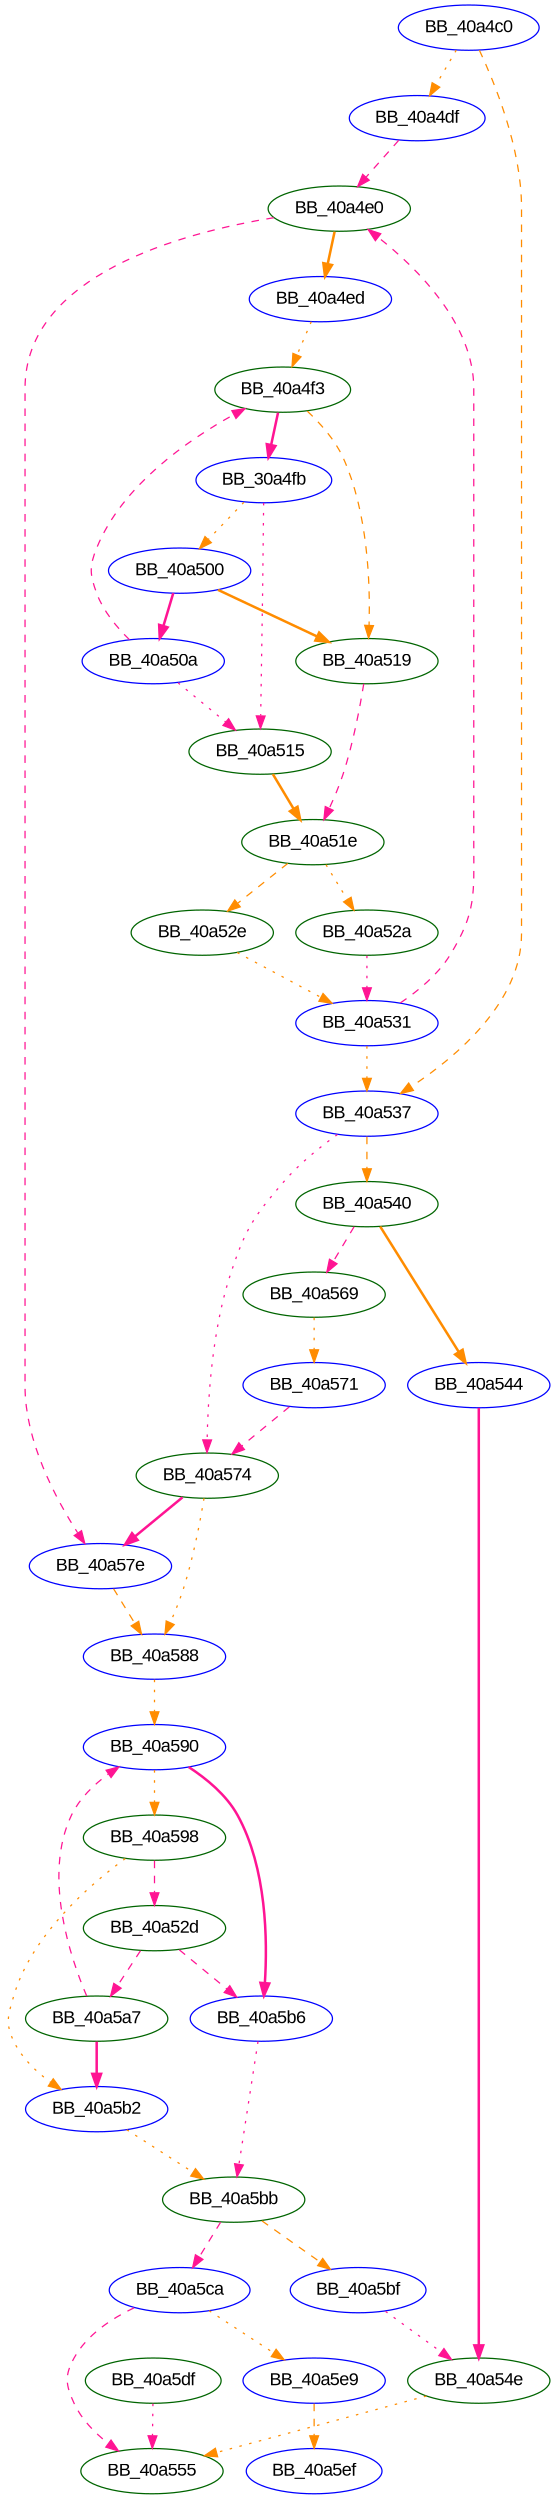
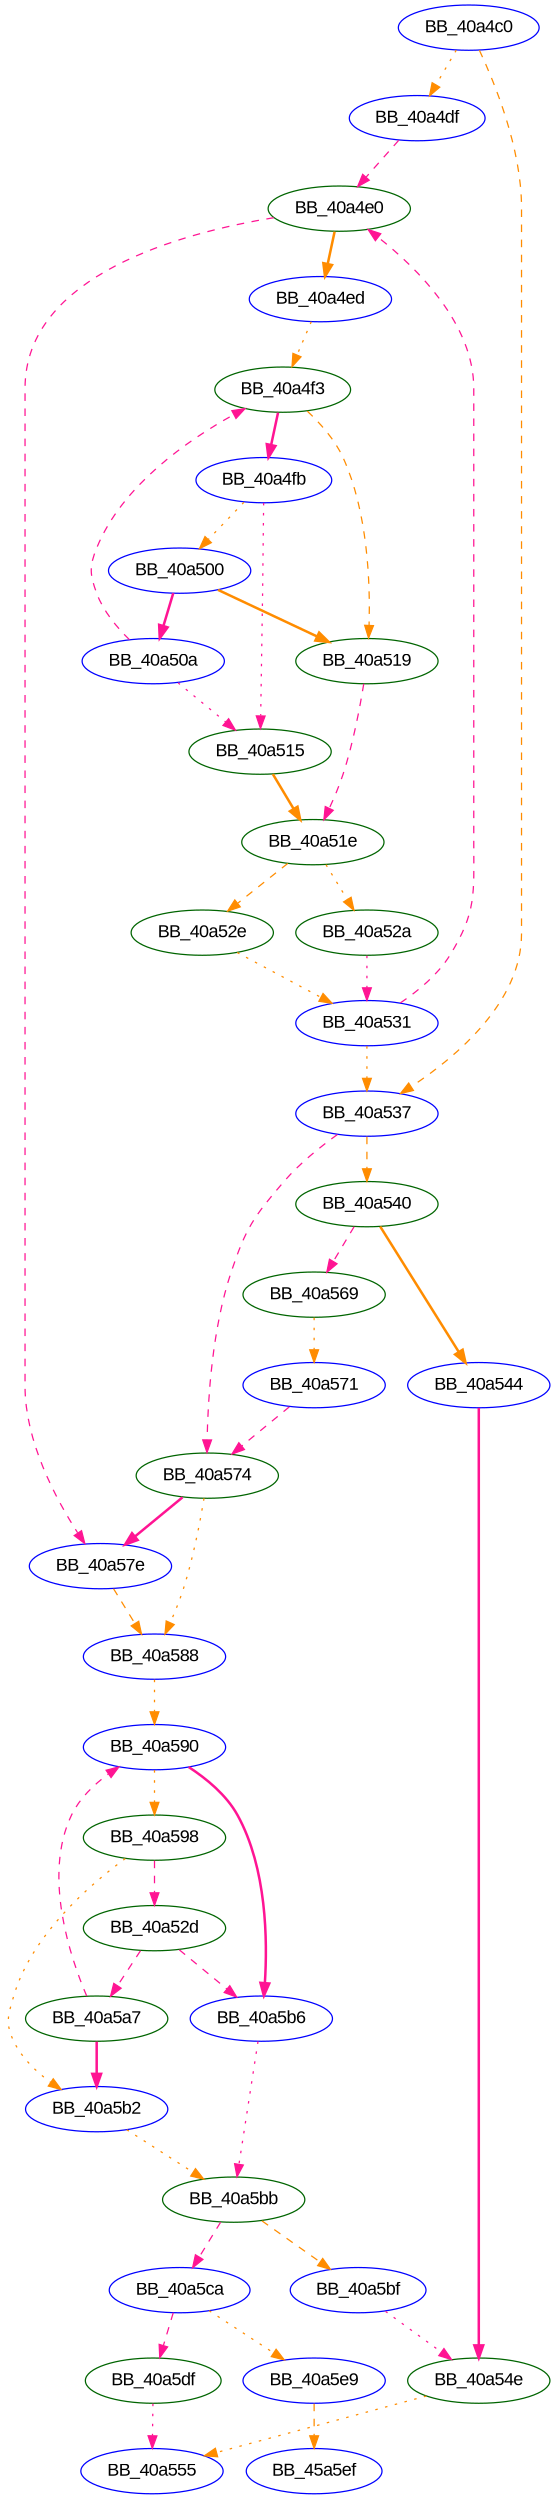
  digraph {
    fontname="Liberation Sans"
    node [color=blue fontname="Liberation Sans"]
    edge [color=deeppink fontname="Liberation Sans" style=dotted]
    BB_40a4c0
    BB_40a4df
    BB_40a537
    BB_40a4e0 [color=darkgreen]
    BB_40a540 [color=darkgreen]
    BB_40a574 [color=darkgreen]
    BB_40a4ed
    BB_40a57e
    BB_40a544
    BB_40a569 [color=darkgreen]
    BB_40a588
    BB_40a4f3 [color=darkgreen]
-   BB_40a4fb [label=BB_30a4fb]
+   BB_40a4fb
    BB_40a519 [color=darkgreen]
    BB_40a590
    BB_40a500
    BB_40a515 [color=darkgreen]
    BB_40a51e [color=darkgreen]
    BB_40a50a
    BB_40a52a [color=darkgreen]
    BB_40a52e [color=darkgreen]
    BB_40a531
    BB_40a54e [color=darkgreen]
    BB_40a571
-   BB_40a555 [color=darkgreen]
+   BB_40a555
    BB_40a598 [color=darkgreen]
    BB_40a5b6
    n28 [color=darkgreen label=BB_40a52d]
    BB_40a5b2
    BB_40a5bb [color=darkgreen]
    BB_40a5a7 [color=darkgreen]
    BB_40a5bf
    BB_40a5ca
    BB_40a5df [color=darkgreen]
    BB_40a5e9
-   BB_40a5ef
+   BB_40a5ef [label=BB_45a5ef]
    BB_40a4c0 -> BB_40a4df [color=darkorange]
    BB_40a4c0 -> BB_40a537 [color=darkorange style=dashed]
    BB_40a4df -> BB_40a4e0 [style=dashed]
    BB_40a537 -> BB_40a540 [color=darkorange style=dashed]
-   BB_40a537 -> BB_40a574
+   BB_40a537 -> BB_40a574 [style=dashed]
    BB_40a4e0 -> BB_40a4ed [color=darkorange style=bold]
    BB_40a4e0 -> BB_40a57e [style=dashed]
    BB_40a540 -> BB_40a544 [color=darkorange style=bold]
    BB_40a540 -> BB_40a569 [style=dashed]
    BB_40a574 -> BB_40a57e [style=bold]
    BB_40a574 -> BB_40a588 [color=darkorange]
    BB_40a4ed -> BB_40a4f3 [color=darkorange]
    BB_40a57e -> BB_40a588 [color=darkorange style=dashed]
    BB_40a544 -> BB_40a54e [style=bold]
    BB_40a569 -> BB_40a571 [color=darkorange]
    BB_40a588 -> BB_40a590 [color=darkorange]
    BB_40a4f3 -> BB_40a4fb [style=bold]
    BB_40a4f3 -> BB_40a519 [color=darkorange style=dashed]
    BB_40a4fb -> BB_40a500 [color=darkorange]
    BB_40a4fb -> BB_40a515
    BB_40a519 -> BB_40a51e [style=dashed]
    BB_40a590 -> BB_40a598 [color=darkorange]
    BB_40a590 -> BB_40a5b6 [style=bold]
    BB_40a500 -> BB_40a519 [color=darkorange style=bold]
    BB_40a500 -> BB_40a50a [style=bold]
    BB_40a515 -> BB_40a51e [color=darkorange style=bold]
    BB_40a51e -> BB_40a52a [color=darkorange]
    BB_40a51e -> BB_40a52e [color=darkorange style=dashed]
    BB_40a50a -> BB_40a4f3 [style=dashed]
    BB_40a50a -> BB_40a515
    BB_40a52a -> BB_40a531
    BB_40a52e -> BB_40a531 [color=darkorange]
    BB_40a531 -> BB_40a537 [color=darkorange]
    BB_40a531 -> BB_40a4e0 [style=dashed]
    BB_40a54e -> BB_40a555 [color=darkorange]
    BB_40a571 -> BB_40a574 [style=dashed]
    BB_40a598 -> n28 [style=dashed]
    BB_40a598 -> BB_40a5b2 [color=darkorange]
    BB_40a5b6 -> BB_40a5bb
    n28 -> BB_40a5b6 [style=dashed]
    n28 -> BB_40a5a7 [style=dashed]
    BB_40a5b2 -> BB_40a5bb [color=darkorange]
    BB_40a5bb -> BB_40a5bf [color=darkorange style=dashed]
    BB_40a5bb -> BB_40a5ca [style=dashed]
    BB_40a5a7 -> BB_40a590 [style=dashed]
    BB_40a5a7 -> BB_40a5b2 [style=bold]
    BB_40a5bf -> BB_40a54e
-   BB_40a5ca -> BB_40a555 [style=dashed]
+   BB_40a5ca -> BB_40a5df [style=dashed]
    BB_40a5ca -> BB_40a5e9 [color=darkorange]
    BB_40a5df -> BB_40a555
    BB_40a5e9 -> BB_40a5ef [color=darkorange style=dashed]
  }
